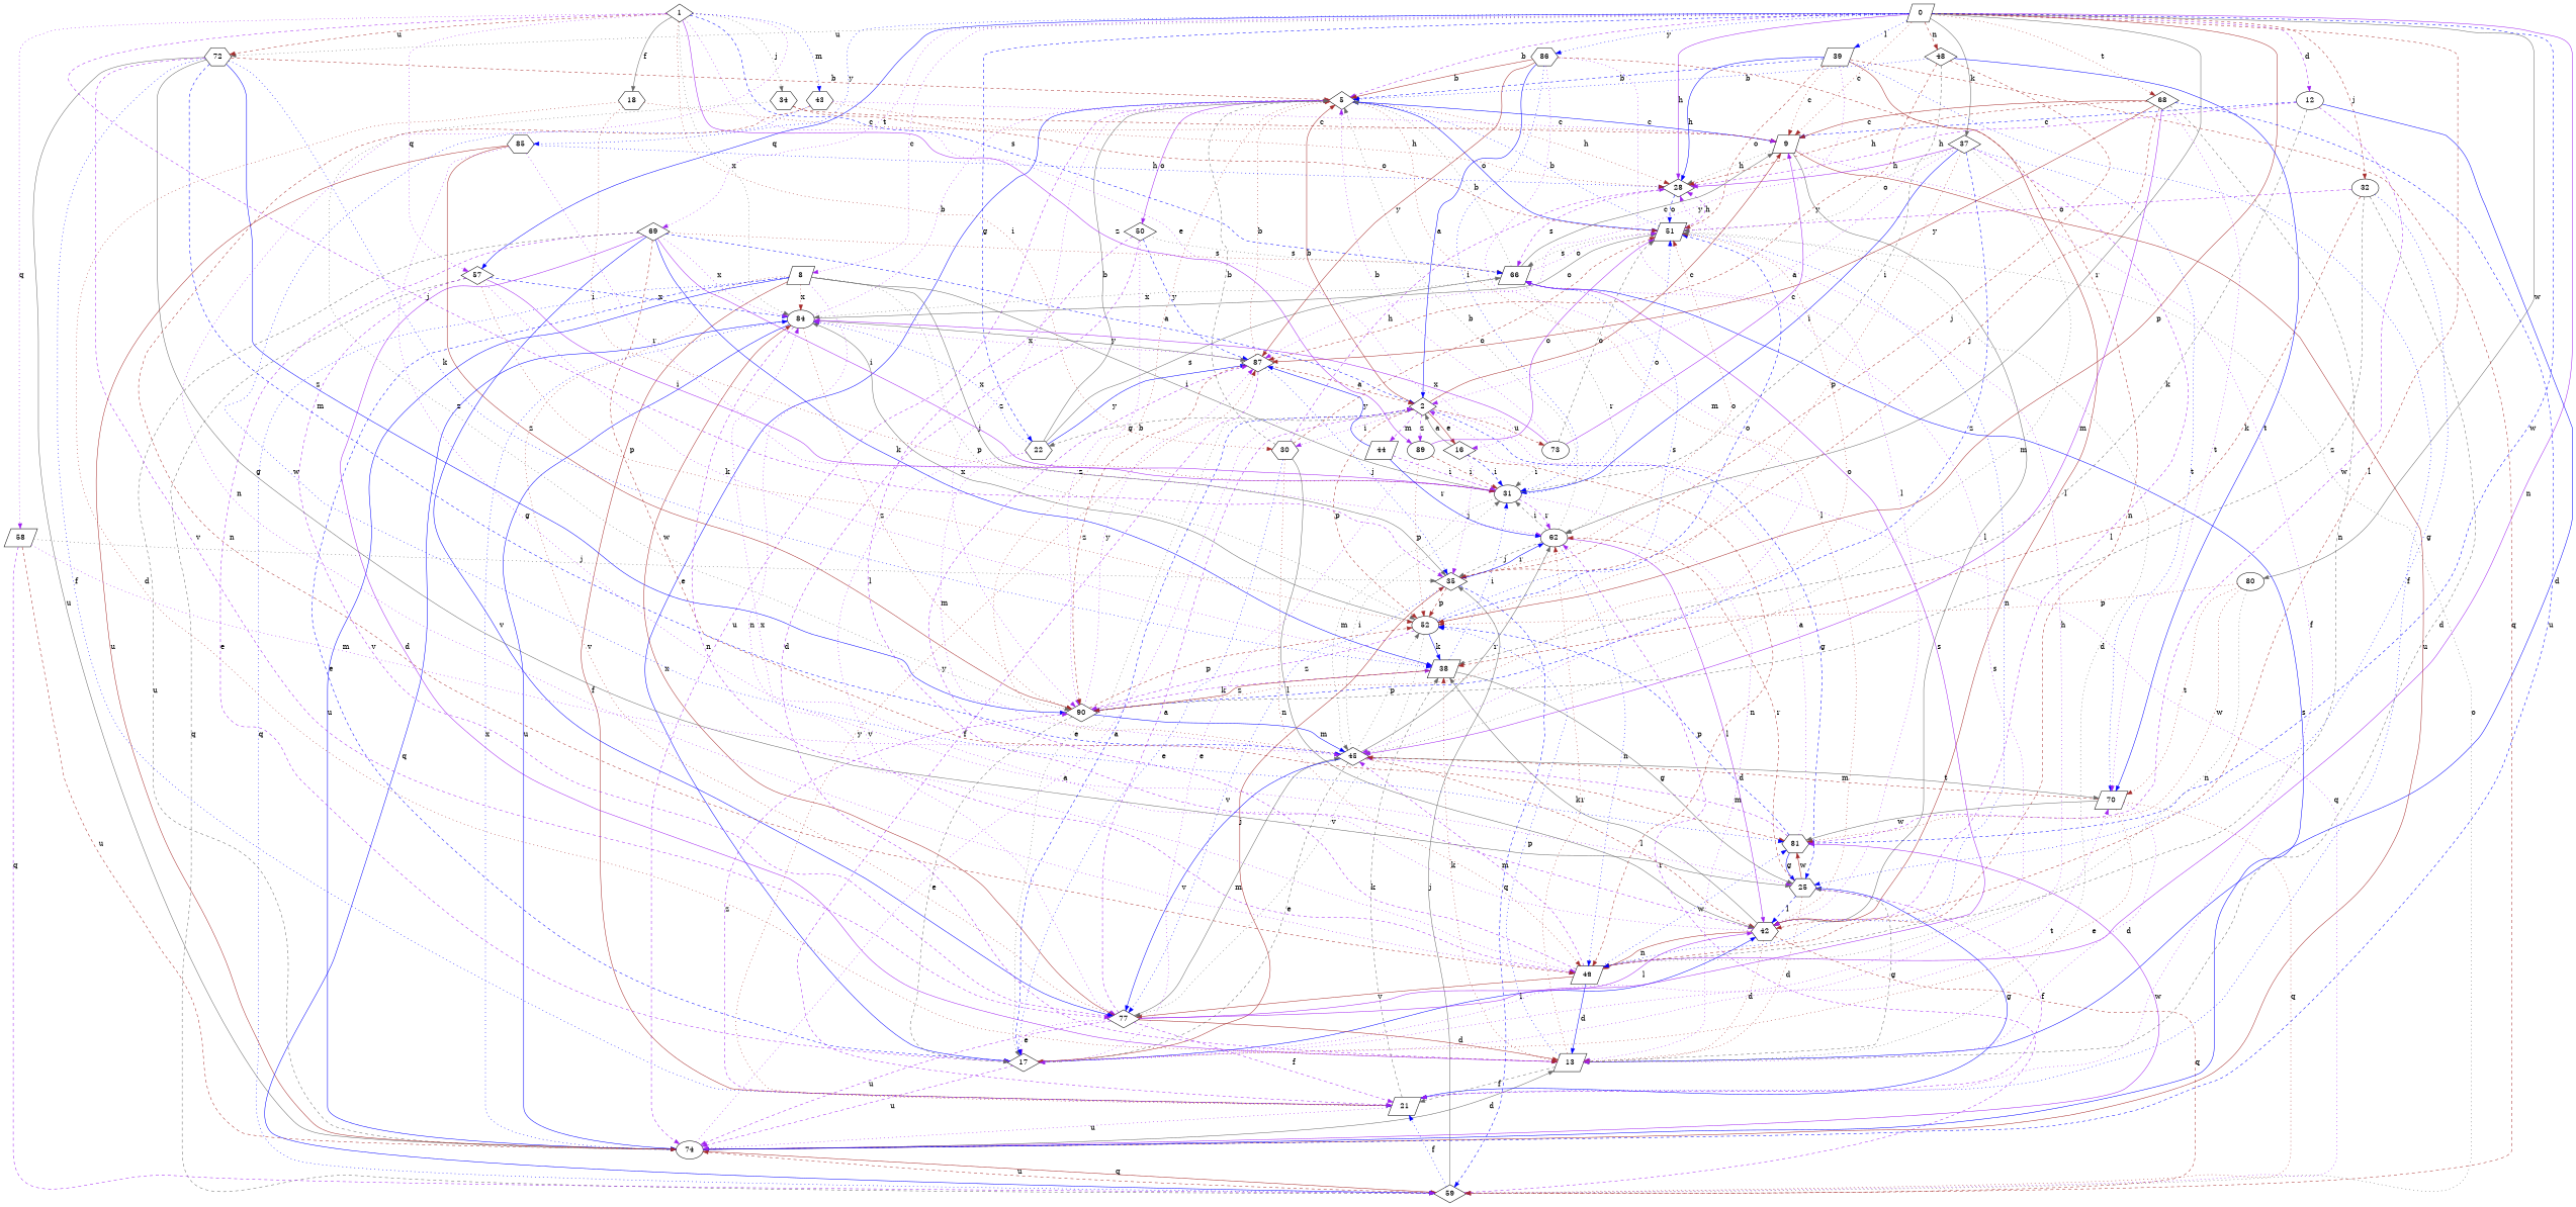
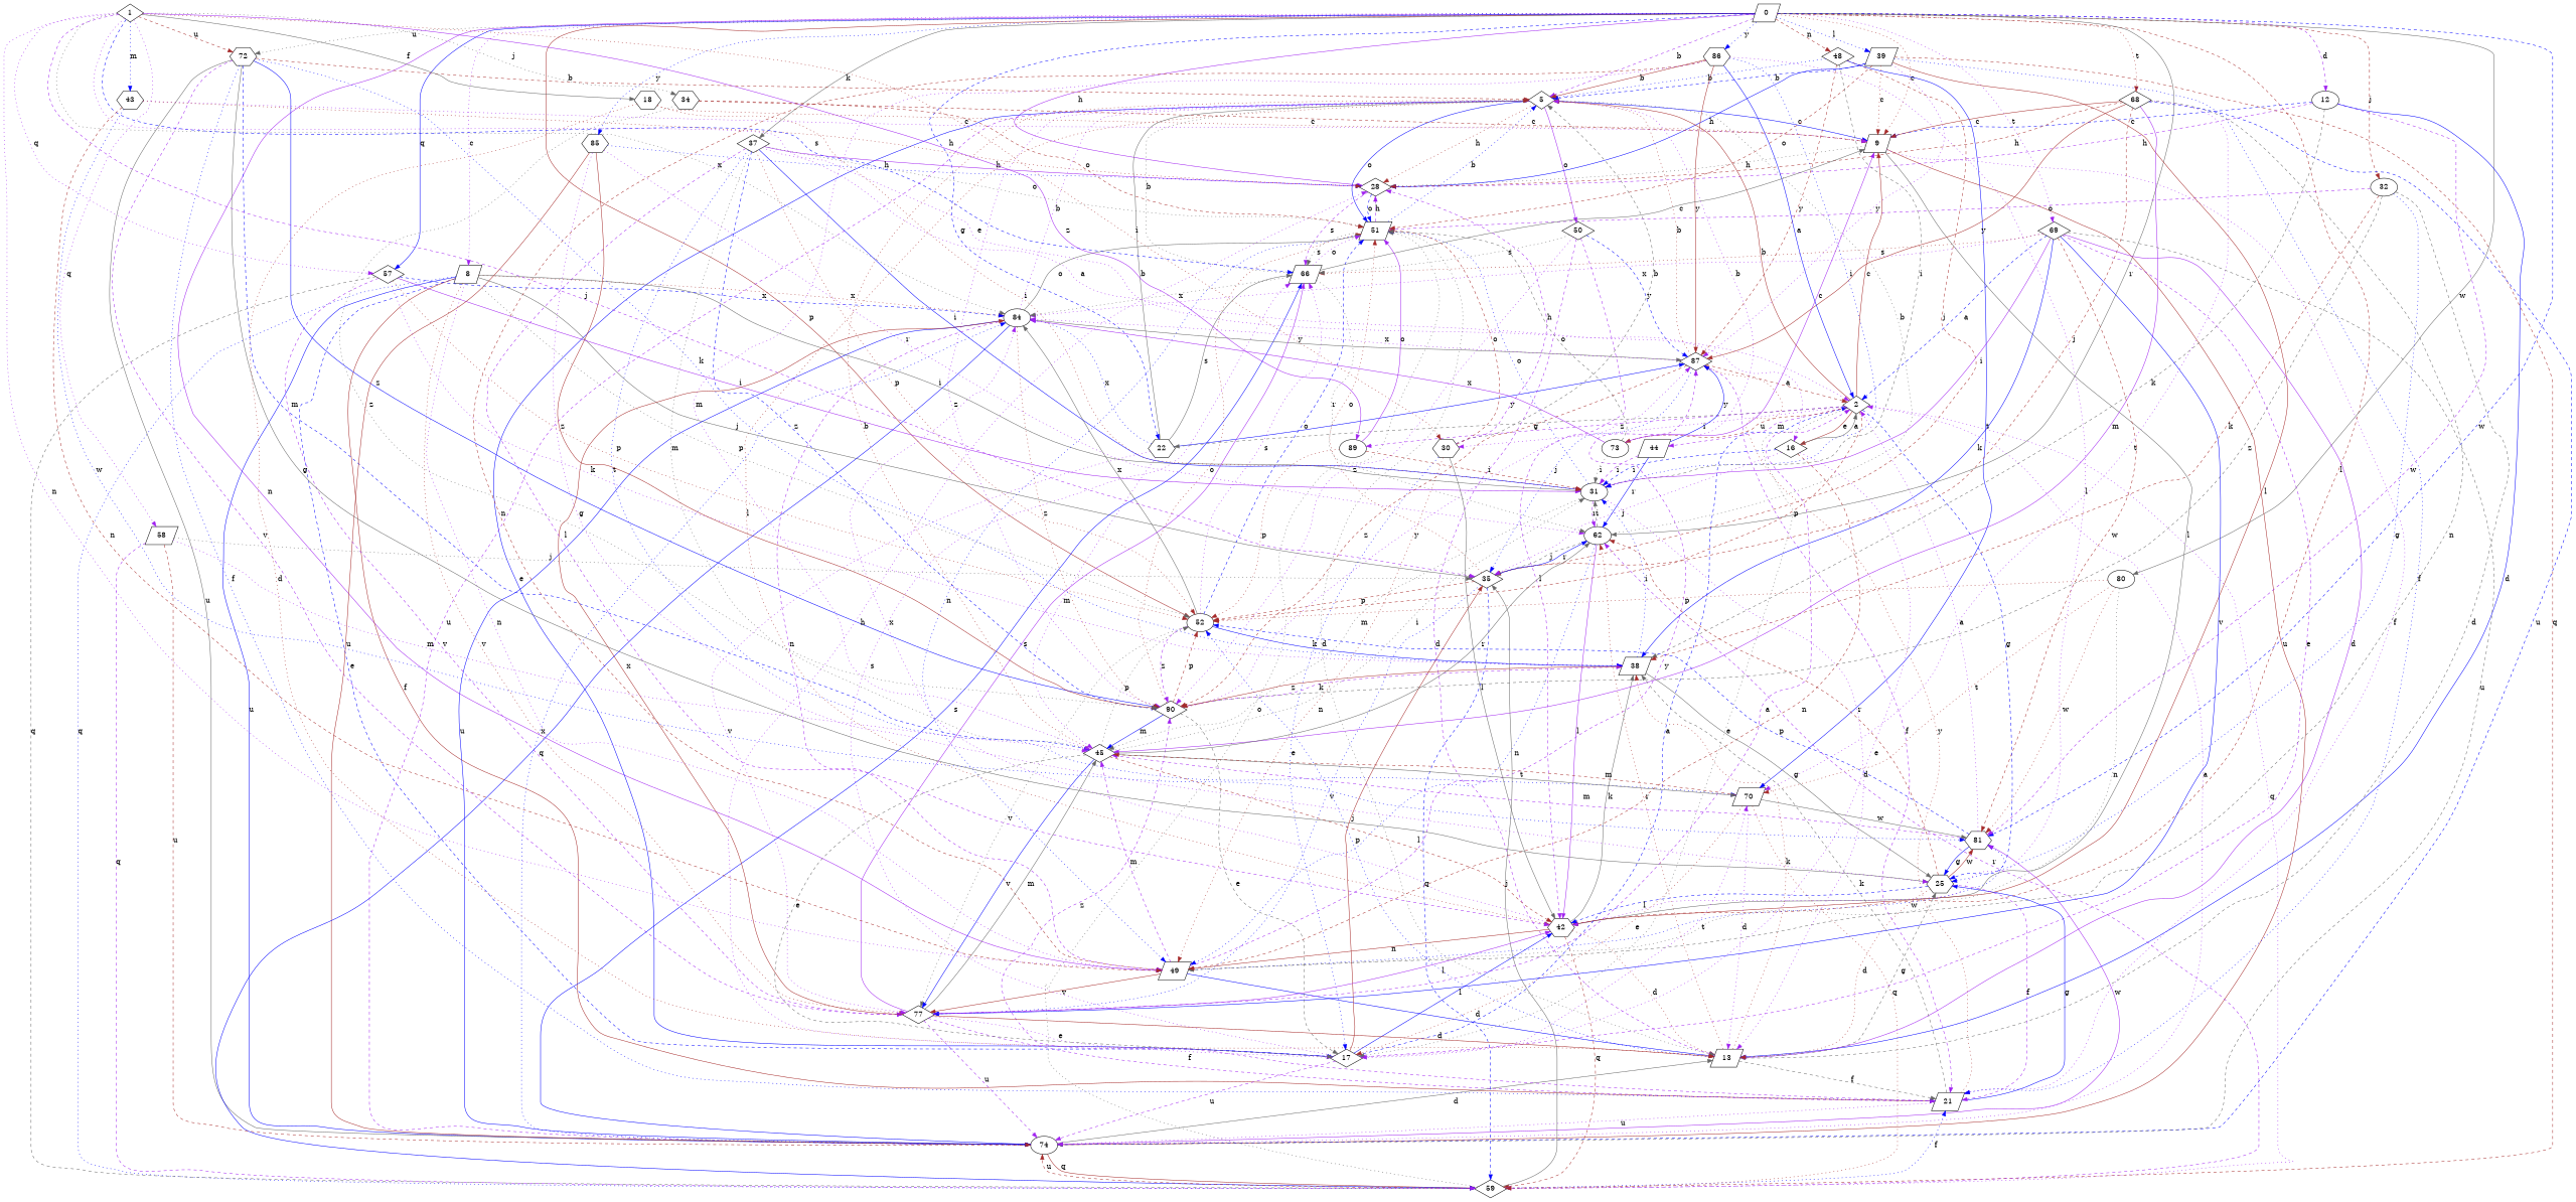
  strict digraph {
    node [shape=diamond]
    edge [color=purple style=dotted]
    0 [shape=parallelogram]
    5
    8 [shape=parallelogram]
    9 [shape=parallelogram]
    12 [shape=ellipse]
    22 [shape=hexagon]
    28
    32 [shape=ellipse]
    37
    39 [shape=parallelogram]
    42 [shape=hexagon]
    48
    49 [shape=parallelogram]
    n14 [label=52 shape=ellipse]
    57
    62 [shape=ellipse]
    68
    69
    72 [shape=hexagon]
    80 [shape=ellipse]
    81 [shape=hexagon]
    85 [shape=hexagon]
    86 [shape=hexagon]
    17
    50
    51 [shape=parallelogram]
    74 [shape=ellipse]
    90
    35
    84 [shape=ellipse]
    59
    21 [shape=parallelogram]
    31 [shape=ellipse]
    77
    13 [shape=parallelogram]
    38 [shape=parallelogram]
    66 [shape=parallelogram]
    87
    45
    25 [shape=hexagon]
    2
    70 [shape=parallelogram]
    1
    16
    18 [shape=hexagon]
    30 [shape=hexagon]
    34 [shape=hexagon]
    43 [shape=hexagon]
    58 [shape=parallelogram]
    89 [shape=ellipse]
    44 [shape=parallelogram]
    73 [shape=ellipse]
    0 -> 5 [label=b style=dashed]
    0 -> 8 [label=c]
    0 -> 9 [color=brown label=c]
    0 -> 12 [label=d style=dashed]
    0 -> 22 [color=blue label=g style=dashed]
    0 -> 28 [label=h style=solid]
    0 -> 32 [color=brown label=j style=dashed]
    0 -> 37 [color=gray40 label=k style=solid]
    0 -> 39 [color=blue label=l]
    0 -> 42 [color=brown label=l style=dashed]
    0 -> 48 [color=brown label=n style=dashed]
    0 -> 49 [label=n style=solid]
    0 -> n14 [color=brown label=p style=solid]
    0 -> 57 [color=blue label=q style=solid]
    0 -> 62 [color=gray40 label=r style=solid]
    0 -> 68 [color=brown label=t]
    0 -> 69 [label=t]
    0 -> 72 [color=gray40 label=u]
    0 -> 80 [color=gray40 label=w style=solid]
    0 -> 81 [color=blue label=w style=dashed]
    0 -> 85 [color=blue label=y]
    0 -> 86 [color=blue label=y]
    5 -> 9 [color=blue label=c style=solid]
    5 -> 28 [color=brown label=h]
    5 -> 42 [color=brown label=l]
    5 -> 17 [color=blue label=e style=solid]
    5 -> 50 [label=o style=solid]
    5 -> 51 [color=blue label=o style=solid]
    5 -> 74 [label=u style=dashed]
    5 -> 90 [label=z]
    8 -> 49 [label=n]
    8 -> n14 [color=gray40 label=p]
    8 -> 17 [color=blue label=e style=dashed]
    8 -> 74 [color=blue label=u style=solid]
    8 -> 35 [color=gray40 label=j style=solid]
    8 -> 84 [color=brown label=x]
    8 -> 59 [color=blue label=q]
    8 -> 21 [color=brown label=f style=solid]
    8 -> 31 [color=gray40 label=i style=solid]
    8 -> 77 [color=brown label=v]
    9 -> 28 [color=gray40 label=h]
    9 -> 42 [color=gray40 label=l style=solid]
    9 -> 74 [color=brown label=u style=solid]
    9 -> 21 [label=f]
    12 -> 9 [color=blue label=c style=dashed]
    12 -> 28 [label=h style=dashed]
    12 -> 81 [label=w style=dashed]
    12 -> 13 [color=blue label=d style=solid]
    12 -> 38 [color=gray40 label=k style=dashed]
    22 -> 5 [color=gray40 label=b style=solid]
    22 -> 84 [color=blue label=x]
    22 -> 77 [label=v]
    22 -> 66 [color=gray40 label=s style=solid]
    22 -> 87 [color=blue label=y style=solid]
    22 -> 45 [label=m]
    28 -> 51 [color=blue label=o style=dashed]
    28 -> 66 [label=s style=dashed]
    32 -> 51 [label=o style=dashed]
    32 -> 90 [color=gray40 label=z style=dashed]
    32 -> 13 [color=gray40 label=d style=dashed]
    32 -> 38 [color=brown label=k style=dashed]
    32 -> 25 [color=blue label=g]
    37 -> 28 [label=h style=solid]
    37 -> 42 [label=l style=dashed]
    37 -> n14 [color=brown label=p]
    37 -> 51 [color=gray40 label=o]
    37 -> 90 [color=blue label=z style=dashed]
    37 -> 31 [color=blue label=i style=solid]
    37 -> 45 [color=gray40 label=m]
    37 -> 2 [label=a]
    37 -> 70 [color=blue label=t]
    39 -> 5 [color=blue label=b style=dashed]
    39 -> 9 [color=brown label=c]
    39 -> 28 [color=blue label=h style=solid]
    39 -> 42 [color=brown label=l style=solid]
    39 -> 51 [color=brown label=o style=dashed]
    39 -> 59 [color=brown label=q style=dashed]
    39 -> 21 [color=blue label=f]
    39 -> 87 [label=y]
    42 -> 49 [color=brown label=n style=solid]
    42 -> 84 [label=x]
    42 -> 59 [color=brown label=q style=dashed]
    42 -> 13 [color=brown label=d]
    42 -> 38 [color=gray40 label=k style=solid]
    48 -> 5 [color=blue label=b]
    48 -> 35 [color=brown label=j style=dashed]
    48 -> 31 [color=gray40 label=i style=dashed]
    48 -> 87 [color=brown label=y style=dashed]
    48 -> 70 [color=blue label=t style=solid]
    49 -> 81 [color=blue label=w]
    49 -> 77 [color=brown label=v style=solid]
    49 -> 13 [color=blue label=d style=solid]
    49 -> 87 [label=y style=dashed]
    49 -> 45 [label=m style=dashed]
    n14 -> 51 [color=blue label=o style=dashed]
    n14 -> 90 [label=z style=dashed]
    n14 -> 84 [color=gray40 label=x style=solid]
    n14 -> 77 [color=gray40 label=v]
    n14 -> 38 [color=blue label=k style=solid]
-   n14 -> 66 [color=blue label=s]
+   n14 -> 66 [label=s]
    57 -> n14 [color=brown label=p]
    57 -> 84 [color=blue label=x style=dashed]
    57 -> 59 [color=gray40 label=q style=dashed]
    57 -> 31 [label=i style=solid]
    57 -> 77 [label=v style=dashed]
    57 -> 38 [label=k]
    62 -> 5 [color=gray40 label=b]
    62 -> 42 [label=l style=solid]
    62 -> 49 [color=blue label=n]
    62 -> 35 [color=gray40 label=j style=dashed]
    62 -> 31 [color=gray40 label=i style=dashed]
    68 -> 9 [color=brown label=c style=solid]
    68 -> 28 [color=brown label=h style=dashed]
    68 -> 49 [color=gray40 label=n style=dashed]
    68 -> 74 [color=blue label=u style=dashed]
    68 -> 35 [color=brown label=j style=dashed]
    68 -> 87 [color=brown label=y style=solid]
    68 -> 45 [label=m style=solid]
    68 -> 70 [label=t]
    69 -> 81 [color=brown label=w style=dashed]
    69 -> 17 [label=e style=dashed]
    69 -> 74 [color=gray40 label=u style=dashed]
    69 -> 84 [label=x]
    69 -> 31 [label=i style=solid]
    69 -> 77 [color=blue label=v style=solid]
    69 -> 13 [label=d style=solid]
    69 -> 38 [color=blue label=k style=solid]
    69 -> 66 [color=brown label=s]
    69 -> 2 [color=blue label=a style=dashed]
    72 -> 5 [color=brown label=b style=dashed]
    72 -> 74 [color=gray40 label=u style=solid]
    72 -> 90 [color=blue label=z style=solid]
    72 -> 21 [color=blue label=f]
    72 -> 77 [label=v style=dashed]
    72 -> 38 [color=blue label=k]
    72 -> 45 [color=blue label=m style=dashed]
    72 -> 25 [color=gray40 label=g style=solid]
    80 -> 49 [color=gray40 label=n]
    80 -> n14 [color=brown label=p]
    80 -> 81 [color=brown label=w]
    80 -> 70 [color=brown label=t]
    81 -> n14 [color=blue label=p style=dashed]
    81 -> 45 [label=m style=dashed]
    81 -> 25 [color=blue label=g style=solid]
    81 -> 2 [label=a]
    85 -> 28 [color=blue label=h]
    85 -> 62 [label=r]
    85 -> 74 [color=brown label=u style=solid]
    85 -> 90 [color=brown label=z style=solid]
    85 -> 25 [label=g]
    86 -> 5 [color=brown label=b style=solid]
    86 -> 42 [label=l]
    86 -> 49 [color=brown label=n style=dashed]
    86 -> 31 [color=blue label=i]
    86 -> 87 [color=brown label=y style=solid]
    86 -> 45 [label=m]
    86 -> 2 [color=blue label=a style=solid]
    17 -> 28 [label=h]
    17 -> 42 [color=blue label=l style=solid]
    17 -> 74 [label=u style=dashed]
    17 -> 35 [color=brown label=j style=solid]
    17 -> 66 [label=s]
    17 -> 2 [color=blue label=a style=dashed]
    17 -> 70 [label=t]
    50 -> 42 [label=l style=dashed]
    50 -> 90 [label=z]
    50 -> 13 [label=d style=dashed]
    50 -> 66 [color=gray40 label=s]
    50 -> 87 [color=blue label=y style=dashed]
    51 -> 5 [color=blue label=b]
    51 -> 28 [label=h style=dashed]
    51 -> 49 [color=blue label=n]
    51 -> 13 [color=gray40 label=d]
    51 -> 66 [color=gray40 label=s]
    74 -> 81 [label=w style=solid]
    74 -> 84 [color=blue label=x]
    74 -> 59 [color=brown label=q style=solid]
    74 -> 13 [color=gray40 label=d style=solid]
    74 -> 66 [color=blue label=s style=solid]
    74 -> 2 [label=a]
    90 -> n14 [color=brown label=p style=dashed]
    90 -> 17 [color=gray40 label=e style=dashed]
    90 -> 51 [color=brown label=o]
    90 -> 38 [label=k style=dashed]
    90 -> 87 [label=y]
    90 -> 45 [color=blue label=m style=solid]
    35 -> n14 [color=brown label=p style=dashed]
    35 -> 62 [color=blue label=r style=solid]
    35 -> 51 [color=brown label=o]
    35 -> 59 [color=blue label=q style=dashed]
    35 -> 77 [color=blue label=v]
    84 -> 5 [label=b]
    84 -> 49 [label=n style=dashed]
    84 -> 51 [color=gray40 label=o style=solid]
    84 -> 74 [color=blue label=u style=solid]
    84 -> 90 [color=brown label=z]
    84 -> 59 [color=blue label=q style=solid]
    84 -> 87 [color=gray40 label=y style=solid]
    59 -> 62 [label=r style=dashed]
    59 -> 51 [color=gray40 label=o]
    59 -> 74 [color=brown label=u style=dashed]
    59 -> 35 [color=gray40 label=j style=solid]
    59 -> 21 [color=blue label=f]
    21 -> 74 [label=u]
    21 -> 90 [label=z style=dashed]
    21 -> 38 [color=gray40 label=k style=dashed]
    21 -> 87 [color=brown label=y]
    21 -> 25 [color=blue label=g style=solid]
    31 -> 62 [label=r style=dashed]
    31 -> 51 [color=blue label=o]
    31 -> 13 [label=d]
    31 -> 45 [color=gray40 label=m]
    77 -> 42 [label=l style=solid]
    77 -> 17 [label=e]
    77 -> 74 [label=u style=dashed]
    77 -> 84 [color=brown label=x style=solid]
    77 -> 21 [label=f style=dashed]
    77 -> 13 [color=brown label=d style=solid]
    77 -> 66 [label=s style=solid]
    77 -> 45 [color=gray40 label=m style=solid]
    77 -> 2 [label=a style=dashed]
    13 -> n14 [color=blue label=p]
    13 -> 62 [color=brown label=r]
    13 -> 21 [color=gray40 label=f style=dashed]
    13 -> 38 [color=brown label=k]
    13 -> 25 [color=gray40 label=g style=dashed]
    38 -> 90 [color=brown label=z style=solid]
    38 -> 31 [color=blue label=i]
    38 -> 25 [color=gray40 label=g style=solid]
    66 -> 5 [color=gray40 label=b]
    66 -> 9 [color=gray40 label=c style=solid]
    66 -> 62 [color=gray40 label=r]
    66 -> 51 [label=o]
    66 -> 84 [color=gray40 label=x]
    87 -> 5 [color=brown label=b]
    87 -> 90 [color=brown label=z style=dashed]
    87 -> 35 [color=blue label=j]
    87 -> 84 [label=x]
    87 -> 21 [label=f style=dashed]
    87 -> 2 [color=brown label=a style=dashed]
    45 -> 5 [color=brown label=b]
    45 -> 42 [color=brown label=l style=dashed]
    45 -> n14 [color=gray40 label=p]
    45 -> 62 [color=gray40 label=r style=solid]
    45 -> 17 [color=gray40 label=e style=dashed]
    45 -> 31 [color=gray40 label=i]
    45 -> 77 [color=blue label=v style=solid]
    45 -> 70 [color=gray40 label=t style=solid]
    25 -> 42 [color=blue label=l style=dashed]
    25 -> 62 [color=brown label=r style=dashed]
    25 -> 81 [color=brown label=w style=solid]
    25 -> 21 [label=f style=dashed]
    25 -> 13 [color=brown label=d]
    2 -> 5 [color=brown label=b style=solid]
    2 -> 9 [color=brown label=c style=solid]
    2 -> 22 [color=gray40 label=g style=dashed]
    2 -> n14 [color=brown label=p style=dashed]
    2 -> 17 [color=gray40 label=e]
    2 -> 59 [label=q]
    2 -> 25 [color=blue label=g style=dashed]
    2 -> 16 [color=brown label=e style=solid]
    2 -> 30 [label=i]
    2 -> 89 [label=z style=dashed]
    2 -> 44 [label=m style=dashed]
    2 -> 73 [color=brown label=u style=dashed]
    70 -> 81 [color=gray40 label=w style=solid]
    70 -> 17 [color=brown label=e]
    70 -> 59 [color=brown label=q]
    70 -> 13 [label=d]
    70 -> 45 [color=brown label=m style=dashed]
    1 -> 49 [label=n]
    1 -> 57 [label=q]
    1 -> 72 [color=brown label=u style=dashed]
    1 -> 35 [label=j style=dashed]
    1 -> 84 [color=gray40 label=x]
    1 -> 66 [color=blue label=s style=dashed]
    1 -> 16 [label=e]
    1 -> 18 [color=gray40 label=f style=solid]
    1 -> 30 [color=brown label=i]
    1 -> 34 [color=gray40 label=j]
    1 -> 43 [color=blue label=m]
    1 -> 58 [label=q]
    1 -> 89 [label=z style=solid]
    16 -> 49 [color=brown label=n style=dashed]
    16 -> 35 [label=j]
    16 -> 31 [color=blue label=i style=dashed]
    16 -> 2 [color=gray40 label=a style=solid]
    18 -> 9 [color=brown label=c]
    18 -> 31 [color=brown label=i]
    18 -> 13 [color=brown label=d]
    30 -> 5 [color=gray40 label=b style=dashed]
    30 -> 28 [label=h style=dashed]
    30 -> 42 [color=gray40 label=l style=solid]
    30 -> 49 [color=brown label=n]
    30 -> 17 [color=blue label=e]
    30 -> 51 [color=brown label=o style=dashed]
    34 -> 9 [color=brown label=c style=dashed]
    34 -> 51 [color=brown label=o style=dashed]
    34 -> 90 [color=gray40 label=z]
    43 -> 9 [label=c]
    43 -> 28 [color=brown label=h]
    43 -> 49 [color=brown label=n style=dashed]
    43 -> 81 [color=blue label=w]
    58 -> 74 [color=brown label=u style=dashed]
    58 -> 35 [color=gray40 label=j]
    58 -> 59 [label=q style=dashed]
    58 -> 45 [label=m]
    89 -> n14 [color=brown label=p]
-   89 -> 17 [label=e]
+   16 -> 17 [label=e]
    89 -> 51 [label=o style=solid]
    89 -> 31 [color=brown label=i style=dashed]
    44 -> 62 [color=blue label=r style=solid]
    44 -> 31 [label=i style=dashed]
    44 -> 87 [color=blue label=y style=solid]
    73 -> 5 [label=b]
    73 -> 9 [label=c style=solid]
    73 -> 51 [color=gray40 label=o style=dashed]
    73 -> 84 [label=x style=solid]
    73 -> 31 [color=gray40 label=i]
  }
